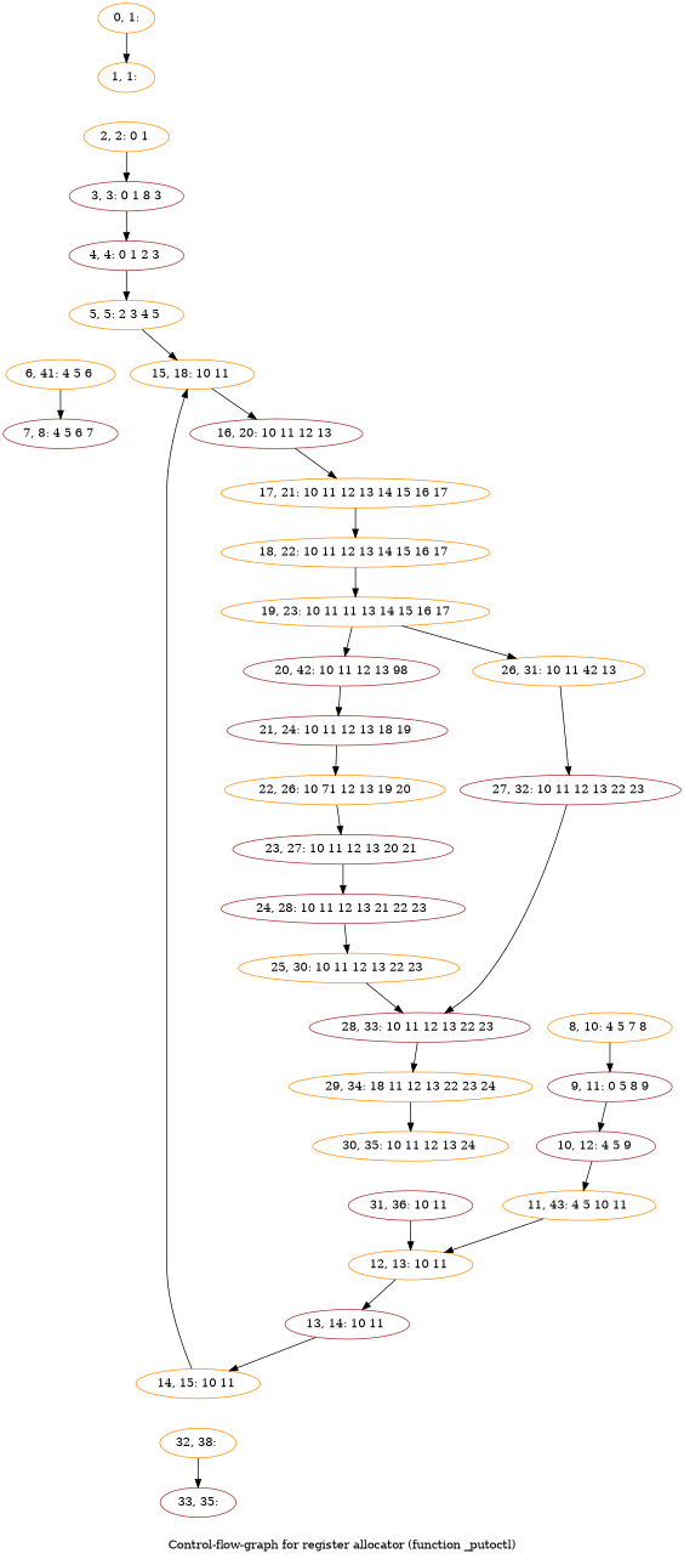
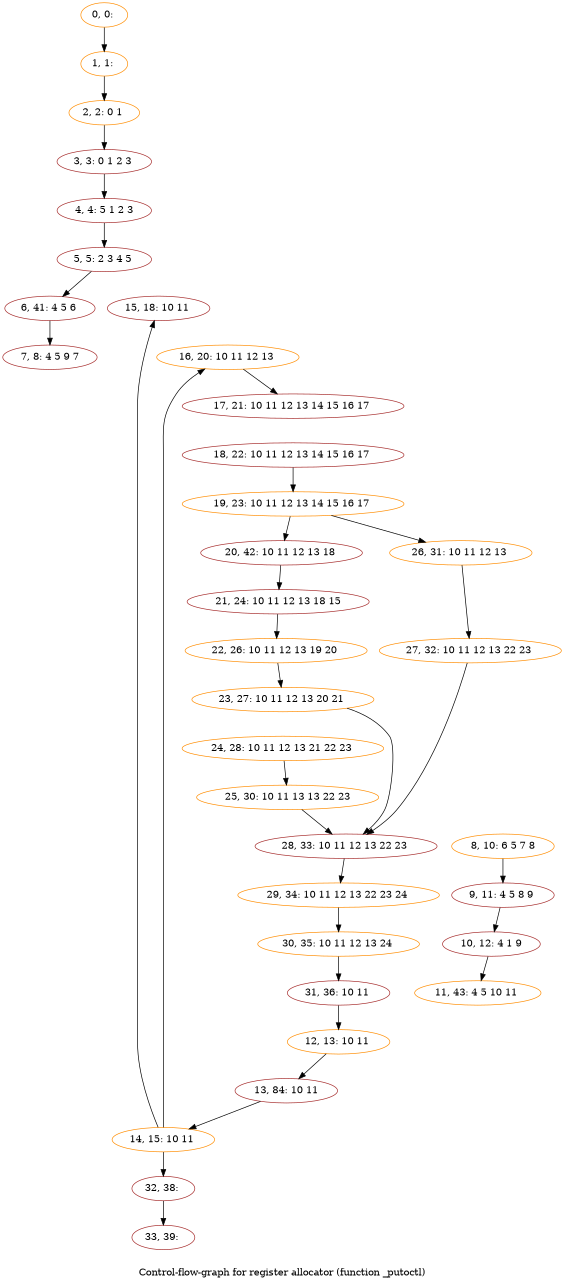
  digraph {
    label="Control-flow-graph for register allocator (function _putoctl)"
    node [color=brown]
-   n1 [color=darkorange label="0, 1:"]
+   n1 [color=darkorange label="0, 0: "]
    n2 [color=darkorange label="1, 1: "]
    n3 [color=darkorange label="2, 2: 0 1 "]
-   n4 [label="3, 3: 0 1 8 3"]
-   n5 [label="4, 4: 0 1 2 3 "]
-   n6 [color=darkorange label="5, 5: 2 3 4 5 "]
-   n7 [color=darkorange label="6, 41: 4 5 6 "]
-   n8 [label="7, 8: 4 5 6 7 "]
-   n9 [color=darkorange label="8, 10: 4 5 7 8 "]
-   n10 [label="9, 11: 0 5 8 9"]
-   n11 [label="10, 12: 4 5 9 "]
+   n4 [label="3, 3: 0 1 2 3 "]
+   n5 [label="4, 4: 5 1 2 3"]
+   n6 [label="5, 5: 2 3 4 5 "]
+   n7 [label="6, 41: 4 5 6 "]
+   n8 [label="7, 8: 4 5 9 7"]
+   n9 [color=darkorange label="8, 10: 6 5 7 8"]
+   n10 [label="9, 11: 4 5 8 9 "]
+   n11 [label="10, 12: 4 1 9"]
    n12 [color=darkorange label="11, 43: 4 5 10 11 "]
    n13 [color=darkorange label="12, 13: 10 11 "]
-   n14 [label="13, 14: 10 11 "]
+   n14 [label="13, 84: 10 11"]
    n15 [color=darkorange label="14, 15: 10 11 "]
-   n16 [color=darkorange label="15, 18: 10 11 "]
-   n17 [color=darkorange label="32, 38: "]
-   n18 [label="16, 20: 10 11 12 13 "]
-   n19 [label="33, 35:"]
-   n20 [color=darkorange label="17, 21: 10 11 12 13 14 15 16 17 "]
-   n21 [color=darkorange label="18, 22: 10 11 12 13 14 15 16 17 "]
-   n22 [color=darkorange label="19, 23: 10 11 11 13 14 15 16 17"]
-   n23 [label="20, 42: 10 11 12 13 98"]
-   n24 [color=darkorange label="26, 31: 10 11 42 13"]
-   n25 [label="21, 24: 10 11 12 13 18 19 "]
-   n26 [label="27, 32: 10 11 12 13 22 23 "]
-   n27 [color=darkorange label="22, 26: 10 71 12 13 19 20"]
-   n28 [label="23, 27: 10 11 12 13 20 21 "]
-   n29 [label="24, 28: 10 11 12 13 21 22 23 "]
-   n30 [color=darkorange label="25, 30: 10 11 12 13 22 23 "]
+   n16 [label="15, 18: 10 11 "]
+   n17 [label="32, 38: "]
+   n18 [color=darkorange label="16, 20: 10 11 12 13 "]
+   n19 [label="33, 39: "]
+   n20 [label="17, 21: 10 11 12 13 14 15 16 17 "]
+   n21 [label="18, 22: 10 11 12 13 14 15 16 17 "]
+   n22 [color=darkorange label="19, 23: 10 11 12 13 14 15 16 17 "]
+   n23 [label="20, 42: 10 11 12 13 18 "]
+   n24 [color=darkorange label="26, 31: 10 11 12 13 "]
+   n25 [label="21, 24: 10 11 12 13 18 15"]
+   n26 [color=darkorange label="27, 32: 10 11 12 13 22 23 "]
+   n27 [color=darkorange label="22, 26: 10 11 12 13 19 20 "]
+   n28 [color=darkorange label="23, 27: 10 11 12 13 20 21 "]
+   n29 [color=darkorange label="24, 28: 10 11 12 13 21 22 23 "]
+   n30 [color=darkorange label="25, 30: 10 11 13 13 22 23"]
    n31 [label="28, 33: 10 11 12 13 22 23 "]
-   n32 [color=darkorange label="29, 34: 18 11 12 13 22 23 24"]
+   n32 [color=darkorange label="29, 34: 10 11 12 13 22 23 24 "]
    n33 [color=darkorange label="30, 35: 10 11 12 13 24 "]
    n34 [label="31, 36: 10 11 "]
    n1 -> n2
+   n2 -> n3
    n3 -> n4
    n4 -> n5
    n5 -> n6
-   n6 -> n16
+   n6 -> n7
    n7 -> n8
    n9 -> n10
    n10 -> n11
    n11 -> n12
-   n12 -> n13
    n13 -> n14
    n14 -> n15
    n15 -> n16
-   n16 -> n18
+   n15 -> n17
+   n15 -> n18
    n17 -> n19
    n18 -> n20
-   n20 -> n21
    n21 -> n22
    n22 -> n23
    n22 -> n24
    n23 -> n25
    n24 -> n26
    n25 -> n27
    n26 -> n31
    n27 -> n28
-   n28 -> n29
+   n28 -> n31
    n29 -> n30
    n30 -> n31
    n31 -> n32
    n32 -> n33
+   n33 -> n34
    n34 -> n13
  }
